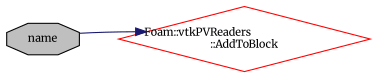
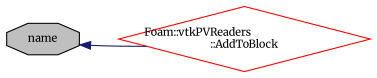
  digraph {
    rankdir=LR
    fontname=Merriweather
    node [fontname=Merriweather fontsize=10]
    n1 [color=black fillcolor=grey75 fontcolor=black height=0.2 label=name shape=octagon style=filled width=0.4]
    n2 [color=red height=0.2 label="Foam::vtkPVReaders\l::AddToBlock" shape=diamond width=0.4]
-   n2 -> n1 [color=midnightblue dir=back fontname=Merriweather fontsize=10 labelfontname=Helvetica labelfontsize=10 style=solid]
+   n1 -> n2 [color=midnightblue dir=back fontname=Merriweather fontsize=10 labelfontname=Helvetica labelfontsize=10 style=solid]
  }
